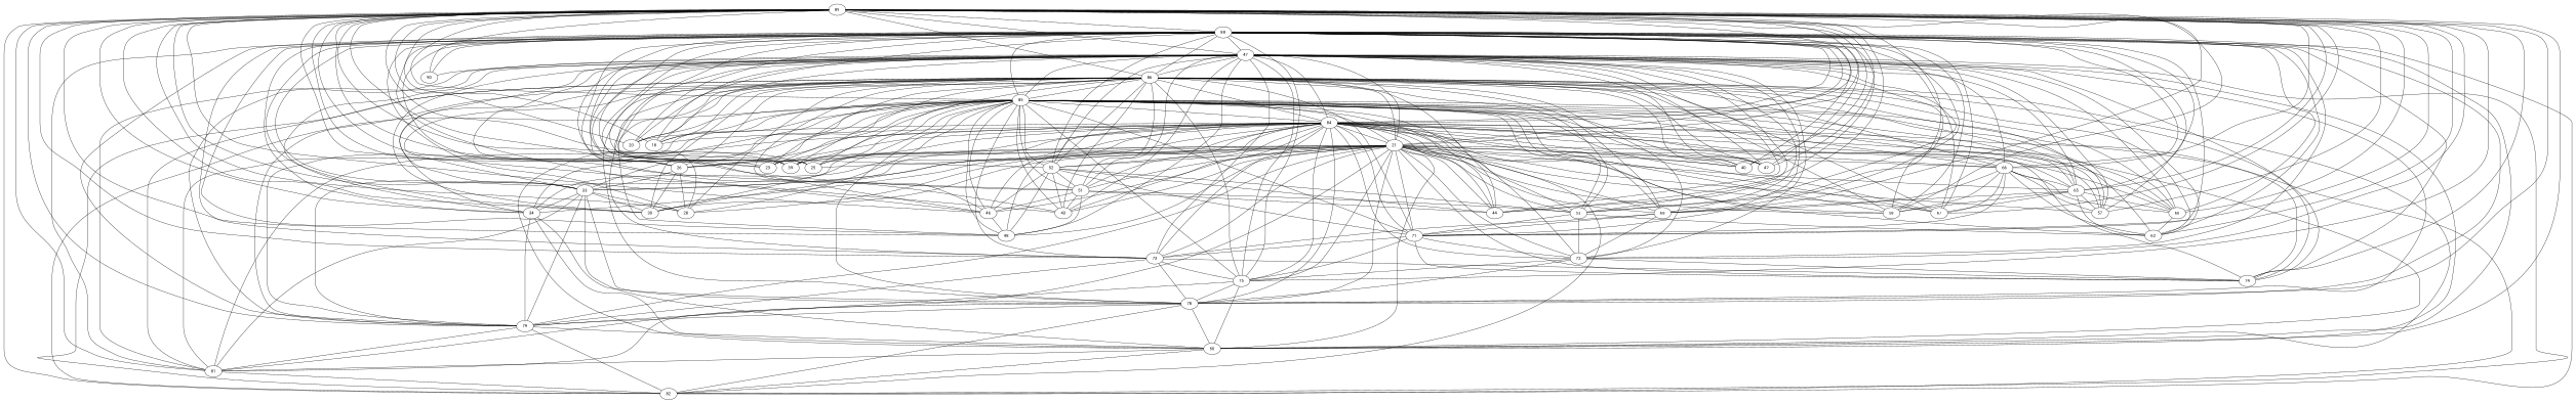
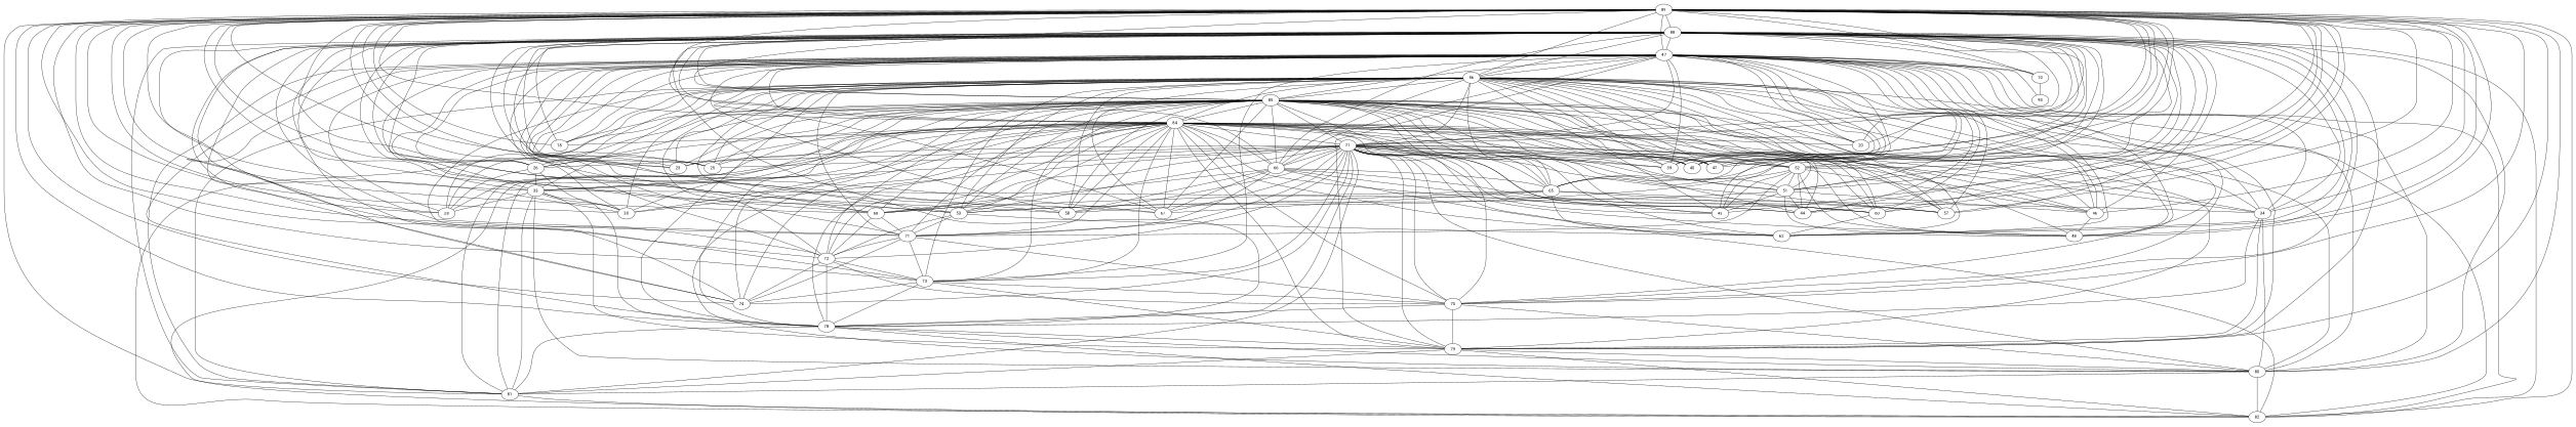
  strict graph {
    fontname=Roboto
    node [fontname=Roboto]
    edge [fontname=Roboto]
    84
    18
    20
    21
    23
    25
    26
    33
    28
    30
    34
    39
    40
    n14 [label=42]
    51
    43
    52
    44
    46
    48
    53
    65
    57
    66
    58
    60
    62
    67
    68
    71
    72
    73
    74
    75
    78
    79
    80
    81
    82
    85
    86
    n42 [label=47]
-   90
+   90 [label=10]
+   93
    88
    89
    84 -- 18
    84 -- 20
    84 -- 21
    84 -- 23
    84 -- 25
    84 -- 26
    84 -- 33
    84 -- 28
    84 -- 30
    84 -- 34
    84 -- 39
    84 -- 40
    84 -- n14
    84 -- 51
    84 -- 43
    84 -- 52
    84 -- 44
    84 -- 46
    84 -- 48
    84 -- 53
    84 -- 65
    84 -- 57
    84 -- 66
    84 -- 58
    84 -- 60
    84 -- 62
    84 -- 67
    84 -- 68
    84 -- 71
    84 -- 72
    84 -- 73
    84 -- 74
    84 -- 75
    84 -- 78
    84 -- 79
    84 -- 80
    84 -- 81
    84 -- 82
    21 -- 23
    21 -- 25
    21 -- 26
    21 -- 33
    21 -- 30
    21 -- 34
    21 -- 39
    21 -- 40
    21 -- n14
    21 -- 51
    21 -- 43
    21 -- 52
    21 -- 44
    21 -- 46
    21 -- 48
    21 -- 53
    21 -- 65
    21 -- 57
    21 -- 66
    21 -- 58
    21 -- 60
    21 -- 67
    21 -- 68
    21 -- 71
    21 -- 72
    21 -- 73
    21 -- 74
    21 -- 75
    21 -- 78
    21 -- 79
    21 -- 80
    21 -- 81
    21 -- 82
    26 -- 33
    26 -- 28
    26 -- 30
    33 -- 28
    33 -- 30
    33 -- 34
    33 -- 78
    33 -- 79
    33 -- 80
    33 -- 81
    34 -- 78
    34 -- 79
    34 -- 80
    51 -- 43
    51 -- 44
    51 -- 46
    51 -- 48
    51 -- 53
    52 -- 51
    52 -- 43
    52 -- 44
    52 -- 46
    52 -- 48
    52 -- 53
    52 -- 71
    46 -- 48
    53 -- 62
    53 -- 71
    53 -- 72
    65 -- 57
    65 -- 58
    65 -- 60
    65 -- 62
    65 -- 67
    65 -- 68
    66 -- 65
    66 -- 57
    66 -- 58
    66 -- 60
    66 -- 62
    66 -- 67
    66 -- 68
    66 -- 71
    60 -- 62
    68 -- 71
    68 -- 72
    71 -- 72
    71 -- 73
    71 -- 74
    71 -- 75
-   68 -- 73
+   72 -- 73
    72 -- 74
    72 -- 75
    72 -- 78
    73 -- 74
    73 -- 75
    73 -- 78
    73 -- 79
    75 -- 78
    75 -- 79
    75 -- 80
    78 -- 79
    78 -- 80
    78 -- 81
    78 -- 82
    79 -- 80
    79 -- 81
    79 -- 82
    80 -- 81
    80 -- 82
    81 -- 82
    85 -- 84
    85 -- 18
    85 -- 20
    85 -- 21
    85 -- 23
    85 -- 25
    85 -- 26
    85 -- 33
    85 -- 28
    85 -- 30
    85 -- 34
    85 -- 39
    85 -- 40
    85 -- n14
    85 -- 51
    85 -- 43
    85 -- 52
    85 -- 44
    85 -- 46
    85 -- 48
    85 -- 53
    85 -- 65
    85 -- 57
    85 -- 66
    85 -- 58
    85 -- 60
    85 -- 62
    85 -- 67
    85 -- 68
    85 -- 71
    85 -- 72
    85 -- 73
    85 -- 74
    85 -- 75
    85 -- 78
    85 -- 79
    85 -- 80
    85 -- 81
    85 -- 82
    86 -- 84
    86 -- 18
    86 -- 20
    86 -- 21
    86 -- 23
    86 -- 25
    86 -- 26
    86 -- 33
    86 -- 28
    86 -- 30
    86 -- 34
    86 -- 39
    86 -- 40
    86 -- n14
    86 -- 51
    86 -- 43
    86 -- 52
    86 -- 44
    86 -- 46
    86 -- 48
    86 -- 53
    86 -- 65
    86 -- 57
    86 -- 66
    86 -- 58
    86 -- 60
    86 -- 62
    86 -- 67
    86 -- 68
    86 -- 71
    86 -- 72
    86 -- 73
    86 -- 74
    86 -- 75
    86 -- 78
    86 -- 79
    86 -- 80
    86 -- 81
    86 -- 82
    86 -- 85
    n42 -- 84
    n42 -- 18
    n42 -- 20
    n42 -- 21
    n42 -- 23
    n42 -- 25
    n42 -- 26
    n42 -- 33
    n42 -- 28
    n42 -- 30
    n42 -- 34
    n42 -- 39
    n42 -- 40
    n42 -- n14
    n42 -- 51
    n42 -- 43
    n42 -- 52
    n42 -- 44
    n42 -- 46
    n42 -- 48
    n42 -- 53
    n42 -- 65
    n42 -- 57
    n42 -- 66
    n42 -- 58
    n42 -- 60
    n42 -- 62
    n42 -- 67
    n42 -- 68
    n42 -- 71
    n42 -- 72
    n42 -- 73
    n42 -- 74
    n42 -- 75
    n42 -- 78
    n42 -- 79
    n42 -- 80
    n42 -- 81
    n42 -- 82
    n42 -- 85
    n42 -- 86
    n42 -- 90
+   n42 -- 93
+   90 -- 93
    88 -- 84
    88 -- 18
    88 -- 20
    88 -- 21
    88 -- 23
    88 -- 25
    88 -- 26
    88 -- 33
    88 -- 28
    88 -- 30
    88 -- 34
    88 -- 39
    88 -- 40
    88 -- n14
    88 -- 51
    88 -- 43
    88 -- 52
    88 -- 44
    88 -- 46
    88 -- 48
    88 -- 53
    88 -- 65
    88 -- 57
    88 -- 66
    88 -- 58
    88 -- 60
    88 -- 62
    88 -- 67
    88 -- 68
    88 -- 71
    88 -- 72
    88 -- 73
    88 -- 74
    88 -- 75
    88 -- 78
    88 -- 79
    88 -- 80
    88 -- 81
    88 -- 82
    88 -- 85
    88 -- 86
    88 -- n42
    88 -- 90
    89 -- 84
    89 -- 18
    89 -- 20
    89 -- 21
    89 -- 23
    89 -- 25
    89 -- 26
    89 -- 33
    89 -- 28
    89 -- 30
    89 -- 34
    89 -- 39
    89 -- 40
    89 -- n14
    89 -- 51
    89 -- 43
    89 -- 52
    89 -- 44
    89 -- 46
    89 -- 48
    89 -- 53
    89 -- 65
    89 -- 57
    89 -- 66
    89 -- 58
    89 -- 60
    89 -- 62
    89 -- 67
    89 -- 68
    89 -- 71
    89 -- 72
    89 -- 73
    89 -- 74
    89 -- 75
    89 -- 78
    89 -- 79
    89 -- 80
    89 -- 81
    89 -- 82
    89 -- 85
    89 -- 86
    89 -- n42
    89 -- 90
    89 -- 88
  }
